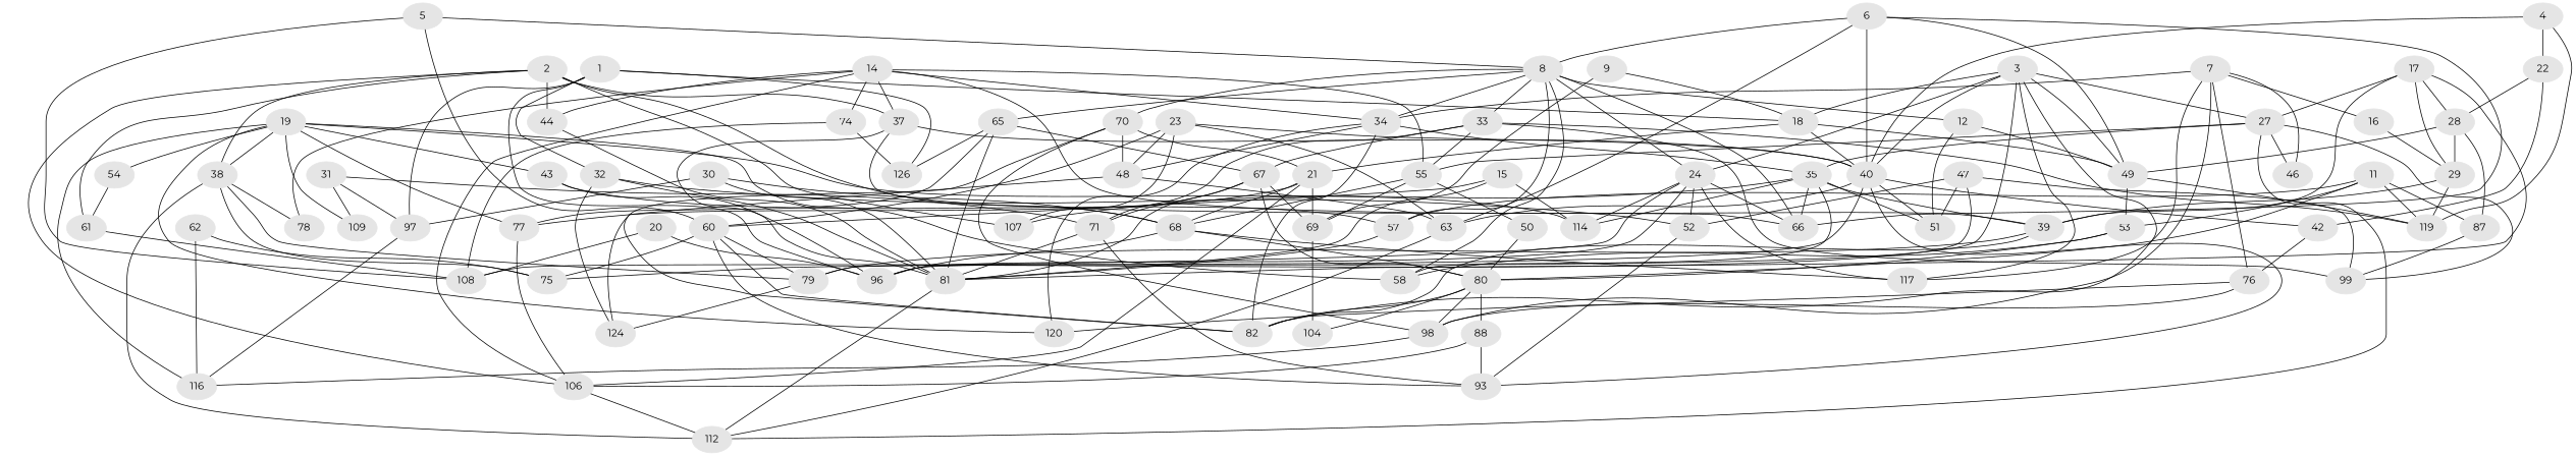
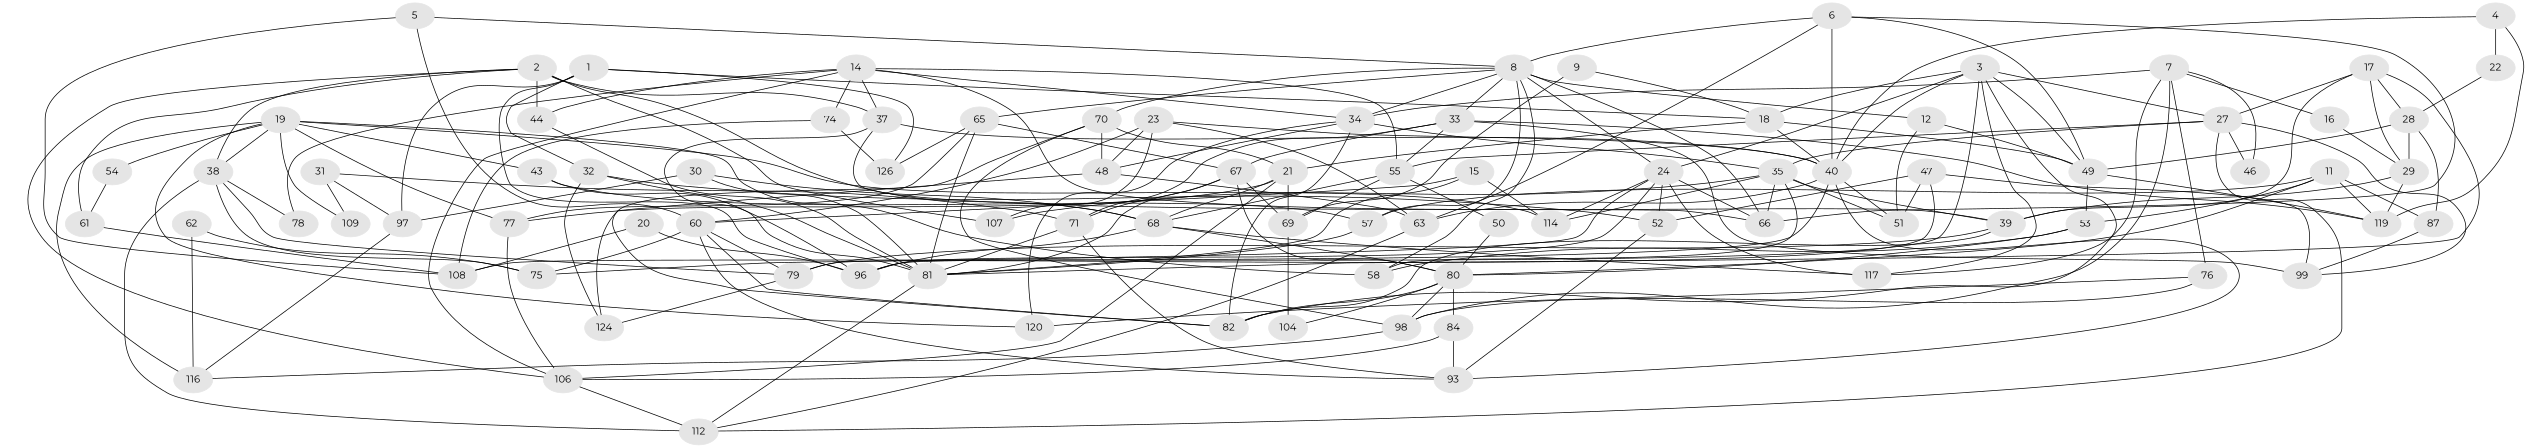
  graph {
    fontname=Montserrat
    node [color=gray90 fontname=Montserrat style=filled]
    edge [fontname=Montserrat]
    1 [super="+72"]
    n2 [label=18 super="+105"]
    32
    96
    97
    126
    40 [super="+122"]
    49 [super="+73"]
    21 [super="+25"]
    81 [super="+128"]
    52
    124
    116
    2 [super="+18"]
    37 [super="+95"]
    38
    44
    61
    68 [super="+70"]
    106 [super="+121"]
    107
    66 [super="+102"]
    78
    75
    112
    79 [super="+92"]
    108
    117
    80 [super="+125"]
    3 [super="+91"]
    24 [super="+89"]
    27 [super="+45"]
    82 [super="+115"]
    114
    46
    55
    35 [super="+56"]
    99 [super="+123"]
    63
    51
-   42
    93
    119
    53
    4
    22
    28 [super="+118"]
    8 [super="+129"]
    34 [super="+127"]
    n50 [label=70 super="+36"]
    12 [super="+101"]
    33 [super="+83"]
    57 [super="+88"]
    58 [super="+64"]
    65
    5
    60 [super="+113"]
    6 [super="+90"]
    7 [super="+111"]
    16
    76
    98 [super="+100"]
    29
    48 [super="+59"]
    120
    71
    67 [super="+86"]
    77
    9
    69 [super="+94"]
    104
    11 [super="+103"]
    87
-   84 [label=88]
+   84
    14 [super="+85"]
    39
    74
    50
    15
    17 [super="+110"]
    19 [super="+41"]
    43
    54
    109
    20
    23 [super="+26"]
    30
    31
    47
    62
    1 -- n2
    1 -- 32
    1 -- 96
    1 -- 97
    1 -- 126
    n2 -- 40
    n2 -- 49
    n2 -- 21
    32 -- 81
    32 -- 52
    32 -- 124
    97 -- 116
    40 -- 108
    40 -- 63
    40 -- 51
-   40 -- 42
    40 -- 93
    49 -- 119
    49 -- 53
    21 -- 68
    21 -- 106
    21 -- 77
    21 -- 69
    81 -- 112
    52 -- 93
    2 -- 37
    2 -- 38
    2 -- 44
    2 -- 61
    2 -- 68 [weight=2]
    2 -- 106
    2 -- 107
    37 -- 96
    37 -- 40
    37 -- 66
    38 -- 78
    38 -- 75
    38 -- 112
    38 -- 79
    44 -- 81
    61 -- 108
    68 -- 96
    68 -- 117
    68 -- 80
    106 -- 112
    79 -- 124
    80 -- 82
    80 -- 98
    80 -- 104
    80 -- 84
    3 -- n2
    3 -- 96
    3 -- 40
    3 -- 49
    3 -- 117
    3 -- 24
    3 -- 27
    3 -- 82
    24 -- 96
    24 -- 52
    24 -- 66
    24 -- 75
    24 -- 117
    24 -- 114
    27 -- 112
    27 -- 46
    27 -- 55
    27 -- 35
    27 -- 99
    55 -- 68
    55 -- 69
    55 -- 50
    35 -- 107
    35 -- 66
    35 -- 114
    35 -- 51
    35 -- 58
    35 -- 39
    63 -- 112
-   42 -- 76
    53 -- 80
    53 -- 58
    4 -- 40
    4 -- 119
    4 -- 22
-   22 -- 42
    22 -- 28
    28 -- 49
    28 -- 29
    28 -- 87
    8 -- 66
    8 -- 24
    8 -- 34
    8 -- n50
    8 -- 12
    8 -- 33
    8 -- 57
    8 -- 58
    8 -- 65
    34 -- 82
    34 -- 35
    34 -- 48
    34 -- 120
    n50 -- 21
    n50 -- 82
    n50 -- 98
    n50 -- 48
    12 -- 49
    12 -- 51
    33 -- 55
    33 -- 99
    33 -- 119
    33 -- 71
    33 -- 67
    57 -- 81
    65 -- 126
    65 -- 81
    65 -- 67
    65 -- 77
    5 -- 108
    5 -- 8
    5 -- 60
    60 -- 75
    60 -- 79
    60 -- 82
    60 -- 93
    6 -- 40
    6 -- 49
    6 -- 66
    6 -- 63
    6 -- 8
    7 -- 117
    7 -- 46
    7 -- 34
    7 -- 16
    7 -- 76
    7 -- 98
    16 -- 29
    76 -- 98
    76 -- 120
    98 -- 116
    29 -- 119
    29 -- 39
    48 -- 124
    48 -- 63
    71 -- 81
    71 -- 93
    67 -- 81
    67 -- 80
    67 -- 71
    67 -- 69
    77 -- 106
    9 -- n2
    9 -- 69
    69 -- 104 [weight=2]
    11 -- 80
    11 -- 119
    11 -- 53
    11 -- 57
    11 -- 87
    87 -- 99
    84 -- 106
    84 -- 93
    14 -- 37
    14 -- 44
    14 -- 106
    14 -- 78
    14 -- 55
    14 -- 34
    14 -- 39
    14 -- 74
    39 -- 79
    39 -- 82
    74 -- 126
    74 -- 108
    50 -- 80
    15 -- 81
    15 -- 114
    15 -- 60
    17 -- 81
    17 -- 27
    17 -- 28
    17 -- 29
    17 -- 39
    19 -- 116
    19 -- 38
    19 -- 114
    19 -- 58
    19 -- 120
    19 -- 77
    19 -- 43
    19 -- 54
    19 -- 109
    43 -- 81
    43 -- 57
    54 -- 61
    20 -- 96
    20 -- 108
    23 -- 40
    23 -- 107
    23 -- 63
    23 -- 60
    23 -- 48
    30 -- 97
    30 -- 81
    30 -- 68
    31 -- 97
    31 -- 71
    31 -- 109
    47 -- 52
    47 -- 79
    47 -- 99
    47 -- 51
    62 -- 116
    62 -- 75
  }
